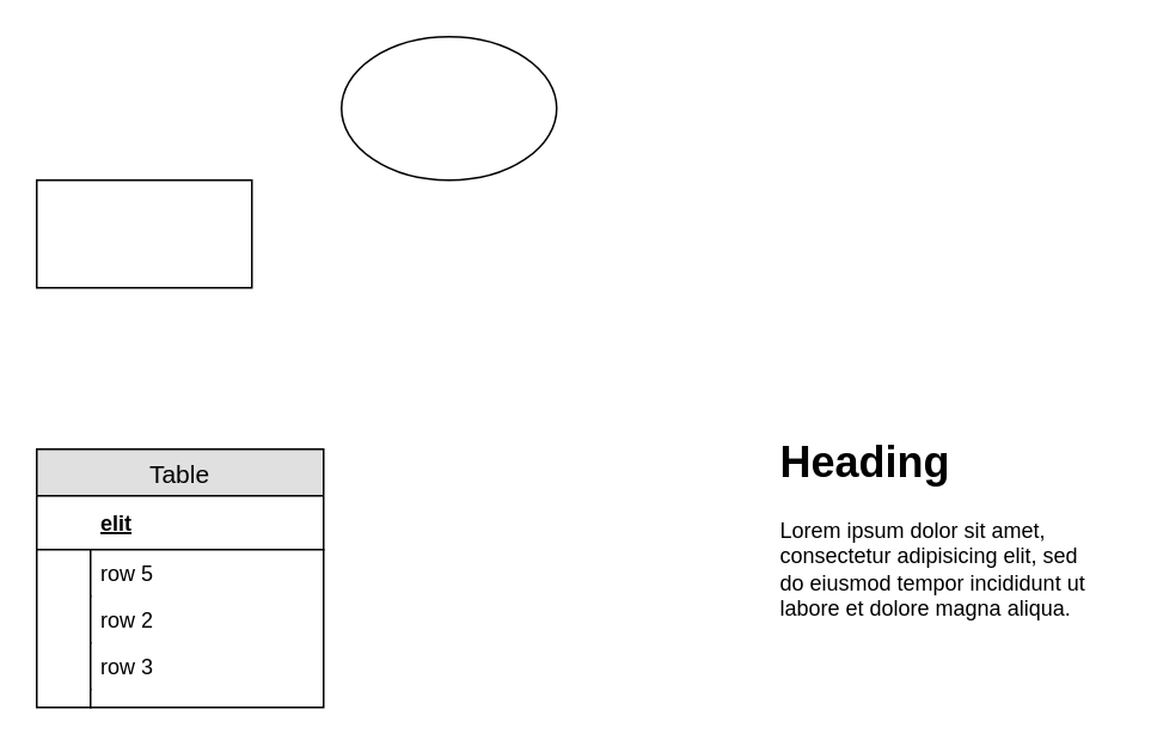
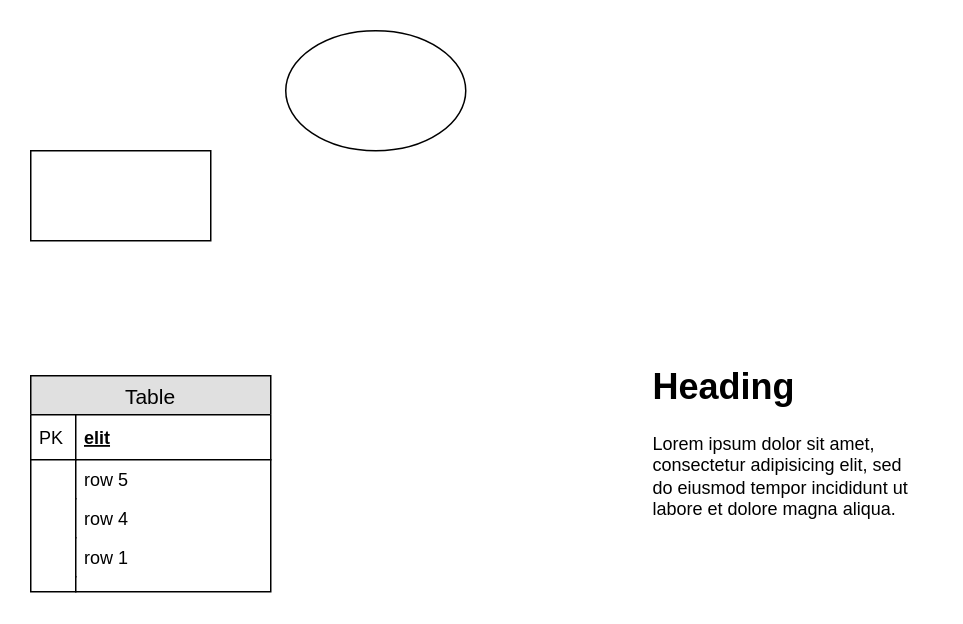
  <mxCell id="0" />
  <mxCell id="1" parent="0" />
  <mxCell id="2" value="" style="rounded=0;whiteSpace=wrap;html=1;" parent="1" vertex="1"><mxGeometry x="20" y="100" width="120" height="60" as="geometry" /></mxCell>
  <mxCell id="3" value="Table" style="swimlane;fontStyle=0;childLayout=stackLayout;horizontal=1;startSize=26;fillColor=#e0e0e0;horizontalStack=0;resizeParent=1;resizeParentMax=0;resizeLast=0;collapsible=1;marginBottom=0;swimlaneFillColor=#ffffff;align=center;fontSize=14;" parent="1" vertex="1"><mxGeometry x="20" y="250" width="160" height="144" as="geometry" /></mxCell>
  <mxCell id="4" value="elit" style="shape=partialRectangle;top=0;left=0;right=0;bottom=1;align=left;verticalAlign=middle;fillColor=none;spacingLeft=34;spacingRight=4;overflow=hidden;rotatable=0;points=[[0,0.5],[1,0.5]];portConstraint=eastwest;dropTarget=0;fontStyle=5;fontSize=12;" parent="3" vertex="1"><mxGeometry y="26" width="160" height="30" as="geometry" /></mxCell>
+ <mxCell id="5" value="PK" style="shape=partialRectangle;top=0;left=0;bottom=0;fillColor=none;align=left;verticalAlign=middle;spacingLeft=4;spacingRight=4;overflow=hidden;rotatable=0;points=[];portConstraint=eastwest;part=1;fontSize=12;" parent="4" vertex="1" connectable="0"><mxGeometry width="30" height="30" as="geometry" /></mxCell>
  <mxCell id="6" value="row 5" style="shape=partialRectangle;top=0;left=0;right=0;bottom=0;align=left;verticalAlign=top;fillColor=none;spacingLeft=34;spacingRight=4;overflow=hidden;rotatable=0;points=[[0,0.5],[1,0.5]];portConstraint=eastwest;dropTarget=0;fontSize=12;" parent="3" vertex="1"><mxGeometry y="56" width="160" height="26" as="geometry" /></mxCell>
  <mxCell id="7" value="" style="shape=partialRectangle;top=0;left=0;bottom=0;fillColor=none;align=left;verticalAlign=top;spacingLeft=4;spacingRight=4;overflow=hidden;rotatable=0;points=[];portConstraint=eastwest;part=1;fontSize=12;" parent="6" vertex="1" connectable="0"><mxGeometry width="30" height="26" as="geometry" /></mxCell>
- <mxCell id="8" value="row 2" style="shape=partialRectangle;top=0;left=0;right=0;bottom=0;align=left;verticalAlign=top;fillColor=none;spacingLeft=34;spacingRight=4;overflow=hidden;rotatable=0;points=[[0,0.5],[1,0.5]];portConstraint=eastwest;dropTarget=0;fontSize=12;" parent="3" vertex="1"><mxGeometry y="82" width="160" height="26" as="geometry" /></mxCell>
+ <mxCell id="8" value="row 4" style="shape=partialRectangle;top=0;left=0;right=0;bottom=0;align=left;verticalAlign=top;fillColor=none;spacingLeft=34;spacingRight=4;overflow=hidden;rotatable=0;points=[[0,0.5],[1,0.5]];portConstraint=eastwest;dropTarget=0;fontSize=12;" parent="3" vertex="1"><mxGeometry y="82" width="160" height="26" as="geometry" /></mxCell>
  <mxCell id="9" value="" style="shape=partialRectangle;top=0;left=0;bottom=0;fillColor=none;align=left;verticalAlign=top;spacingLeft=4;spacingRight=4;overflow=hidden;rotatable=0;points=[];portConstraint=eastwest;part=1;fontSize=12;" parent="8" vertex="1" connectable="0"><mxGeometry width="30" height="26" as="geometry" /></mxCell>
- <mxCell id="10" value="row 3" style="shape=partialRectangle;top=0;left=0;right=0;bottom=0;align=left;verticalAlign=top;fillColor=none;spacingLeft=34;spacingRight=4;overflow=hidden;rotatable=0;points=[[0,0.5],[1,0.5]];portConstraint=eastwest;dropTarget=0;fontSize=12;" parent="3" vertex="1"><mxGeometry y="108" width="160" height="26" as="geometry" /></mxCell>
+ <mxCell id="10" value="row 1" style="shape=partialRectangle;top=0;left=0;right=0;bottom=0;align=left;verticalAlign=top;fillColor=none;spacingLeft=34;spacingRight=4;overflow=hidden;rotatable=0;points=[[0,0.5],[1,0.5]];portConstraint=eastwest;dropTarget=0;fontSize=12;" parent="3" vertex="1"><mxGeometry y="108" width="160" height="26" as="geometry" /></mxCell>
  <mxCell id="11" value="" style="shape=partialRectangle;top=0;left=0;bottom=0;fillColor=none;align=left;verticalAlign=top;spacingLeft=4;spacingRight=4;overflow=hidden;rotatable=0;points=[];portConstraint=eastwest;part=1;fontSize=12;" parent="10" vertex="1" connectable="0"><mxGeometry width="30" height="26" as="geometry" /></mxCell>
  <mxCell id="12" value="" style="shape=partialRectangle;top=0;left=0;right=0;bottom=0;align=left;verticalAlign=top;fillColor=none;spacingLeft=34;spacingRight=4;overflow=hidden;rotatable=0;points=[[0,0.5],[1,0.5]];portConstraint=eastwest;dropTarget=0;fontSize=12;" parent="3" vertex="1"><mxGeometry y="134" width="160" height="10" as="geometry" /></mxCell>
  <mxCell id="13" value="" style="shape=partialRectangle;top=0;left=0;bottom=0;fillColor=none;align=left;verticalAlign=top;spacingLeft=4;spacingRight=4;overflow=hidden;rotatable=0;points=[];portConstraint=eastwest;part=1;fontSize=12;" parent="12" vertex="1" connectable="0"><mxGeometry width="30" height="10" as="geometry" /></mxCell>
  <mxCell id="14" value="" style="ellipse;whiteSpace=wrap;html=1;" vertex="1" parent="1"><mxGeometry x="190" y="20" width="120" height="80" as="geometry" /></mxCell>
  <mxCell id="15" value="&lt;h1&gt;Heading&lt;/h1&gt;&lt;p&gt;Lorem ipsum dolor sit amet, consectetur adipisicing elit, sed do eiusmod tempor incididunt ut labore et dolore magna aliqua.&lt;/p&gt;" style="text;html=1;strokeColor=none;fillColor=none;spacing=5;spacingTop=-20;whiteSpace=wrap;overflow=hidden;rounded=0;" vertex="1" parent="1"><mxGeometry x="430" y="238" width="190" height="120" as="geometry" /></mxCell>
